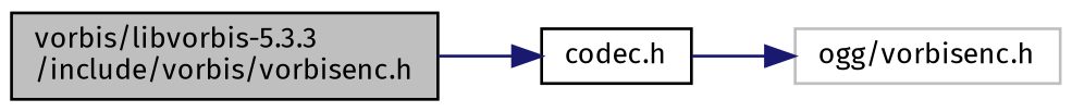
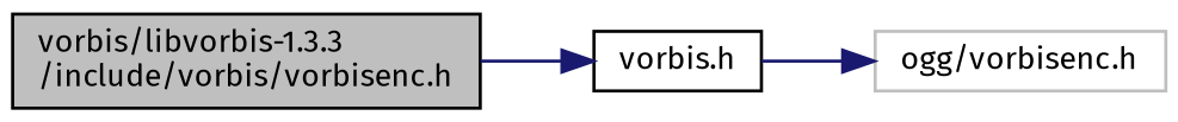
  digraph {
    fontname="Fira Sans"
    rankdir=LR
    node [color=black fillcolor=white fontname="Fira Sans" fontsize=10 shape=record style=filled]
    edge [color=midnightblue fontname="Fira Sans" fontsize=10 labelfontname=Helvetica labelfontsize=10 style=solid]
-   n1 [fillcolor=grey75 fontcolor=black height=0.2 label="vorbis/libvorbis-5.3.3\l/include/vorbis/vorbisenc.h" width=0.4]
-   n2 [height=0.2 label="codec.h" width=0.4]
+   n1 [fillcolor=grey75 fontcolor=black height=0.2 label="vorbis/libvorbis-1.3.3\l/include/vorbis/vorbisenc.h" width=0.4]
+   n2 [height=0.2 label="vorbis.h" width=0.4]
    n3 [color=grey75 height=0.2 label="ogg/vorbisenc.h" width=0.4]
    n1 -> n2
    n2 -> n3
  }
